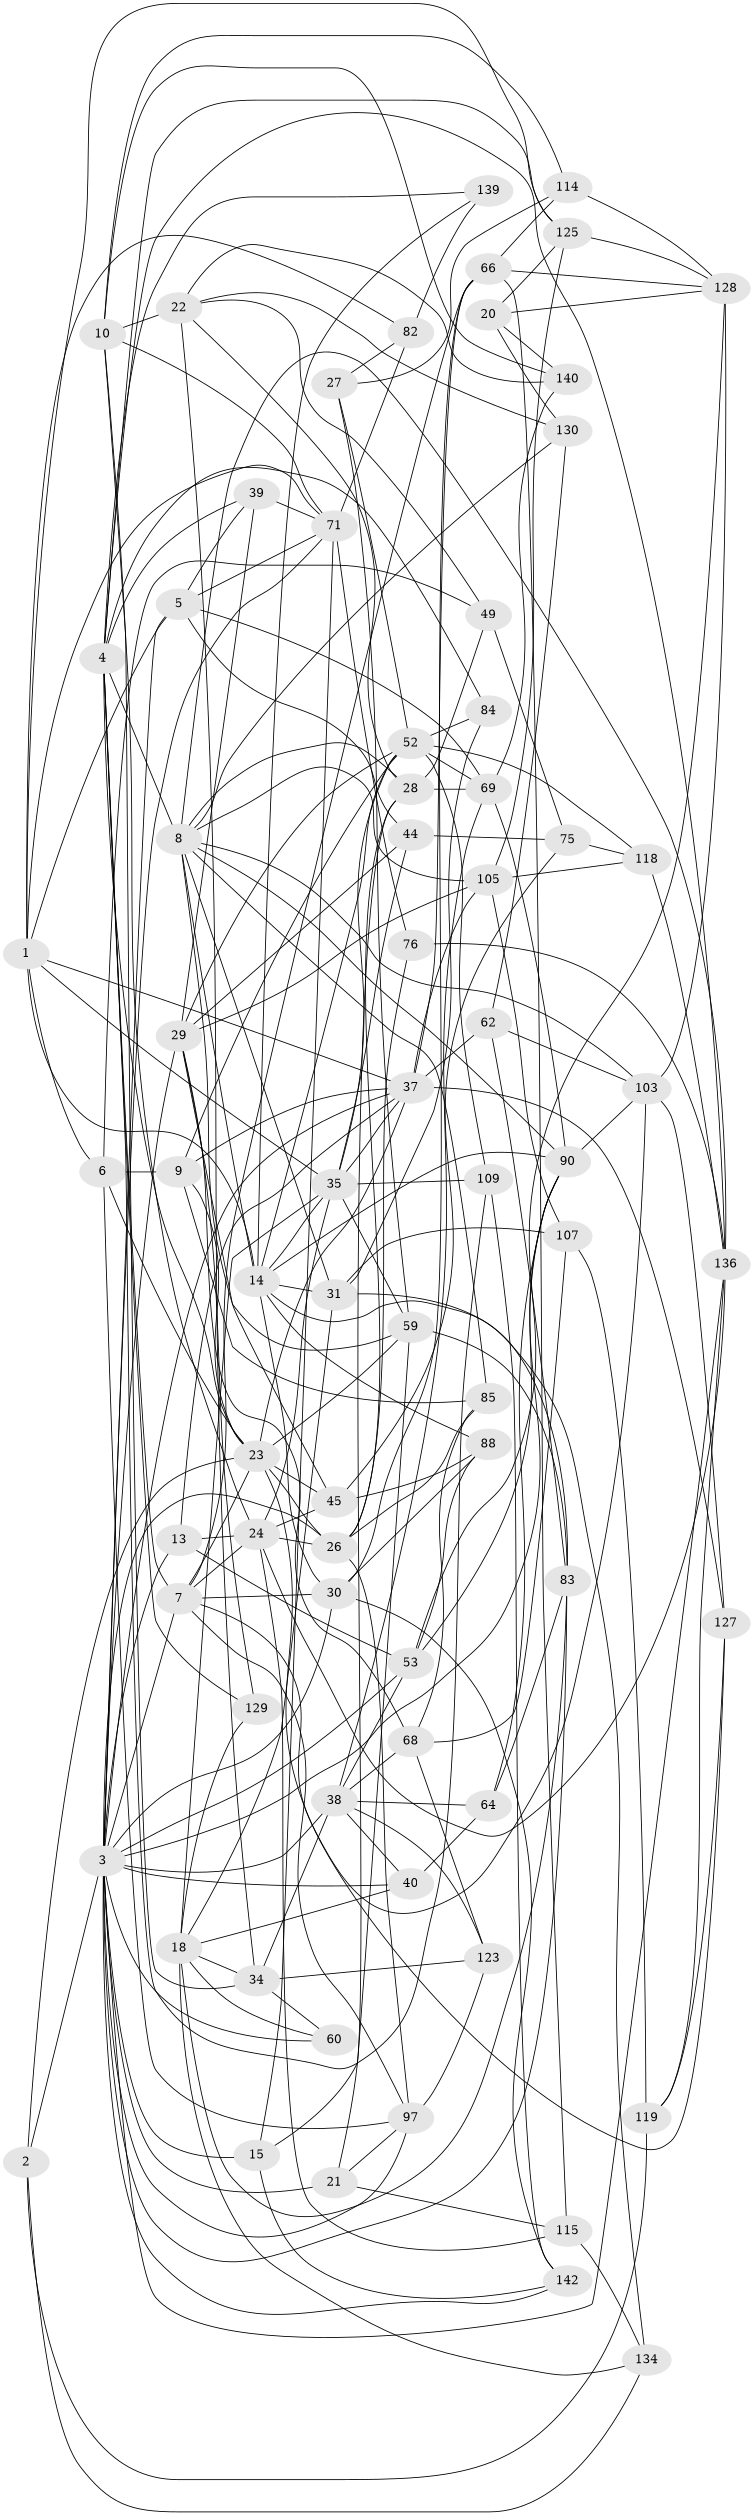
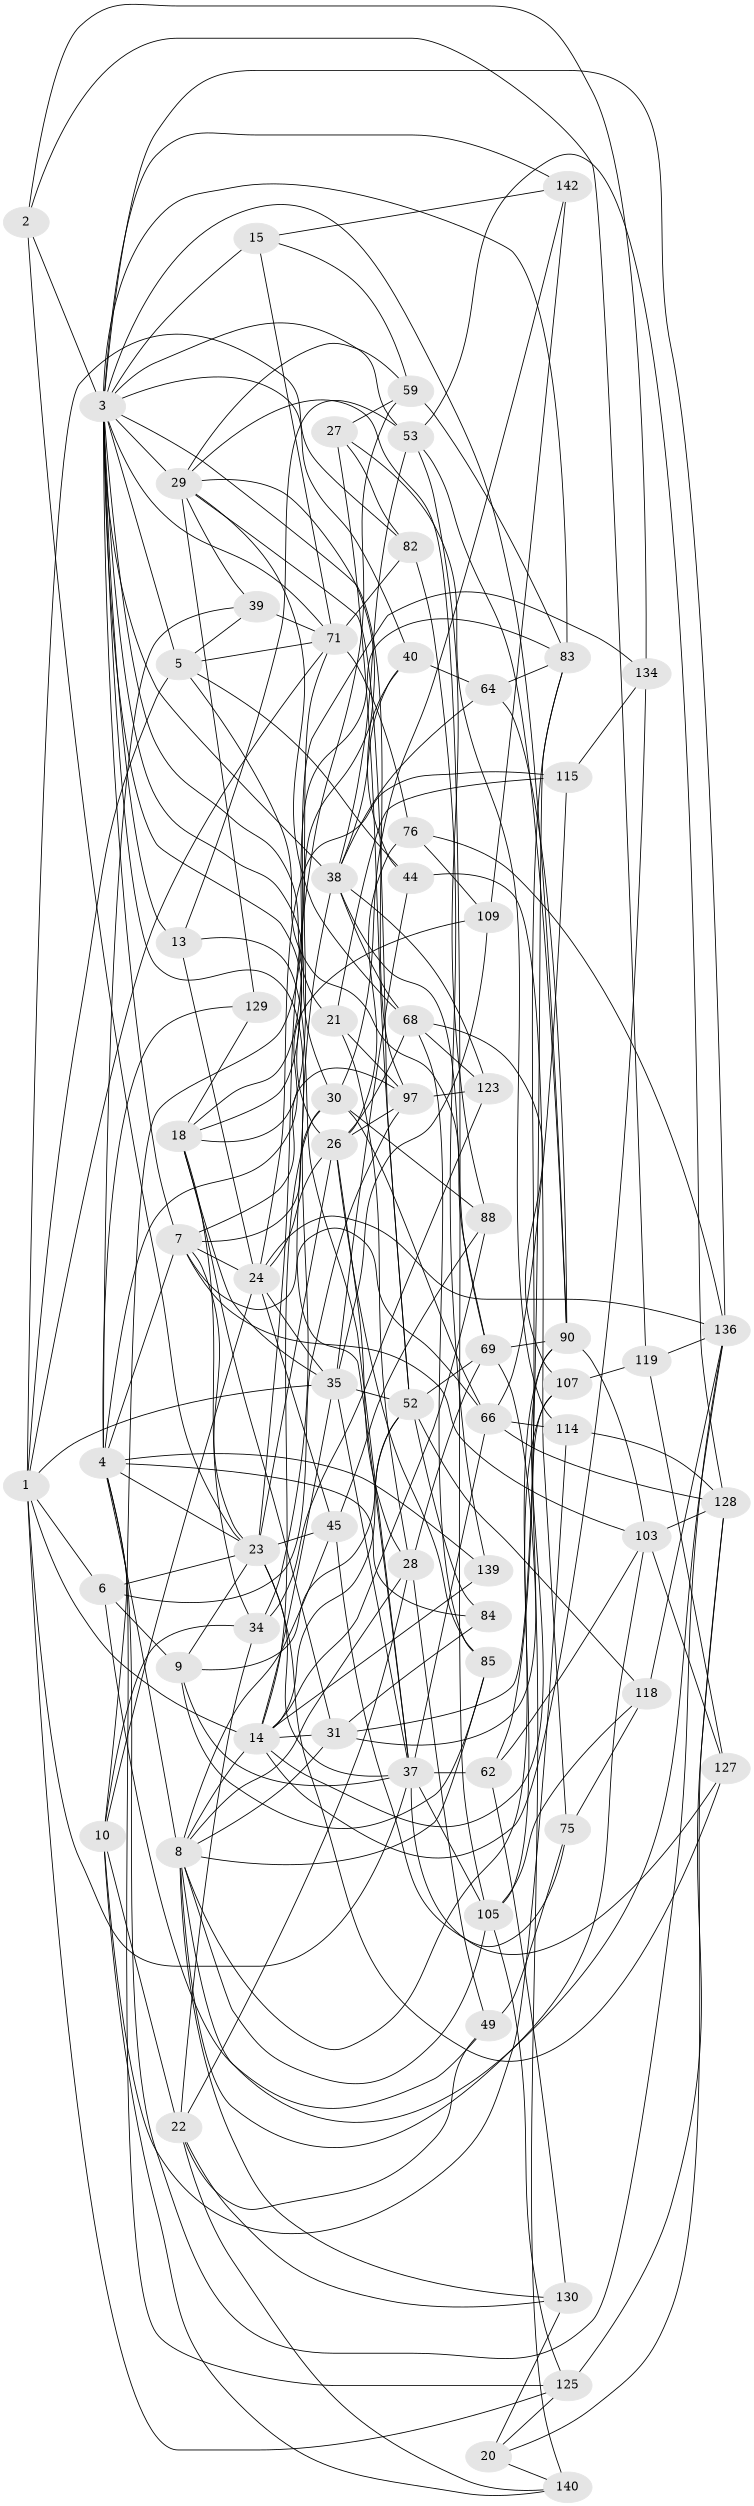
  graph {
    rankdir=LR
    node [color=gray90 style=filled]
    1 [super="+133+120"]
    5 [super="+82"]
    6
    14 [super="+16+104+93"]
    35 [super="+126+73"]
    37 [super="+57+106"]
    71 [super="+100"]
    n8 [label=82]
    125 [super="+132"]
    39
    44
    69 [super="+138"]
    23 [super="+43+32"]
    97 [super="+145"]
    9 [super="+65"]
    49
    134
    30 [super="+36"]
    90 [super="+102+101"]
    139
    31 [super="+46"]
    52 [super="+55"]
    88
    109
    59 [super="+70"]
    66 [super="+122"]
    105 [super="+117"]
    127
    62
    76
    128 [super="+146"]
    3 [super="+54+33+17"]
    7 [super="+58"]
    13
    15
    21
    26 [super="+63+67"]
    29 [super="+113+91"]
    38 [super="+50+111"]
    40
    53 [super="+56"]
-   60
    83 [super="+95"]
    136 [super="+137"]
    142
    2
    119
    45 [super="+79"]
    24 [super="+41"]
    103 [super="+121"]
    28 [super="+94"]
    115
    85
    68 [super="+141"]
    129
    123
    64
    4 [super="+144+110"]
    8 [super="+12+86+11"]
    84
    130
    75
    140
    114
    107
    118
    10 [super="+74"]
    22 [super="+25"]
    34 [super="+96"]
    18 [super="+61+42"]
    20
    27
    1 -- 5
    1 -- 6
    1 -- 14
    1 -- 35
    1 -- 37
    1 -- 71
    1 -- n8
    1 -- 125
    5 -- 71
    5 -- 39
    5 -- 44
    5 -- 69
    6 -- 23
    6 -- 97
    6 -- 9
    6 -- 49
    14 -- 35 [weight=2]
    14 -- 134
    14 -- 30
    14 -- 90
    14 -- 139 [weight=2]
    14 -- 31
    14 -- 52
    14 -- 88
    35 -- 37
    35 -- 44
    35 -- 52
    35 -- 109
-   35 -- 59
    37 -- 66
    37 -- 105
    37 -- 127
    37 -- 62
    71 -- n8
    71 -- 76
    n8 -- 139
    125 -- 128
    39 -- 71
    44 -- 75
    69 -- 90
    69 -- 140
    23 -- 37
    23 -- 59
    23 -- 127
    23 -- 26
    23 -- 45
    97 -- 123
    9 -- 37
    9 -- 23
    9 -- 52
    9 -- 85
    49 -- 75
    30 -- 88
    30 -- 66
    30 -- 142
    90 -- 103
    31 -- 83
    31 -- 84
    31 -- 107
    52 -- 69
    52 -- 84
    52 -- 118
    109 -- 142
    59 -- 83
    66 -- 128
    66 -- 115
    66 -- 114
    105 -- 125
    105 -- 107
    105 -- 118
    62 -- 83
    62 -- 103
    62 -- 130
-   52 -- 109
+   76 -- 109
    76 -- 136
    3 -- 5
    3 -- 37
    3 -- 71
    3 -- 97
    3 -- 30
    3 -- 90 [weight=2]
    3 -- 7
    3 -- 13
    3 -- 15
    3 -- 21
    3 -- 26
    3 -- 29
    3 -- 38
    3 -- 40
    3 -- 53
-   3 -- 60
    3 -- 83
    3 -- 136 [weight=2]
    3 -- 142
    7 -- 23
    7 -- 97
    7 -- 30
    7 -- 66
    7 -- 24
    7 -- 103
    13 -- 37
    13 -- 53
    13 -- 24
    15 -- 71
    15 -- 59
    15 -- 142
    21 -- 97
    21 -- 28
    21 -- 115
    26 -- 97
    26 -- 76
    26 -- 28
    26 -- 85
+   26 -- 68
    29 -- 39
    29 -- 44
    29 -- 52
    29 -- 59
    29 -- 105
    29 -- 68
    29 -- 129
    38 -- 69
    38 -- 40
    38 -- 53
    38 -- 68
    38 -- 123
    38 -- 64
    40 -- 64
    53 -- 90
    53 -- 88
    53 -- 128
    2 -- 23
    2 -- 134
    2 -- 3
    2 -- 119
    119 -- 127
    119 -- 136
    45 -- 88
    45 -- 75
    24 -- 35
    24 -- 26
    24 -- 136
    24 -- 45
    24 -- 115
    103 -- 127
    103 -- 128
    28 -- 69
    28 -- 49
    115 -- 134
    68 -- 85
    68 -- 123
    68 -- 107
    64 -- 90
    64 -- 83
    4 -- 125
    4 -- 39
    4 -- 23
    4 -- 139
    4 -- 109
    4 -- 7
    4 -- 136
    4 -- 129
    4 -- 8
    4 -- 84
    8 -- 14
    8 -- 90
    8 -- 31
    8 -- 105
    8 -- 136
    8 -- 45 [weight=2]
    8 -- 103
    8 -- 28
    8 -- 85
    8 -- 130
    75 -- 118
    114 -- 128
    107 -- 119
    118 -- 136
    10 -- 71
    10 -- 24
    10 -- 140
    10 -- 114
    10 -- 22
    10 -- 34
    22 -- 49
    22 -- 28
    22 -- 130
    22 -- 140
    22 -- 34
    34 -- 38
-   34 -- 60
    34 -- 123
    18 -- 35
    18 -- 134
    18 -- 31
    18 -- 40
-   18 -- 60 [weight=2]
    18 -- 83
    18 -- 129
    18 -- 34
    20 -- 125
    20 -- 128
    20 -- 130
    20 -- 140
    27 -- n8
    27 -- 52
    27 -- 59
    27 -- 114
  }
